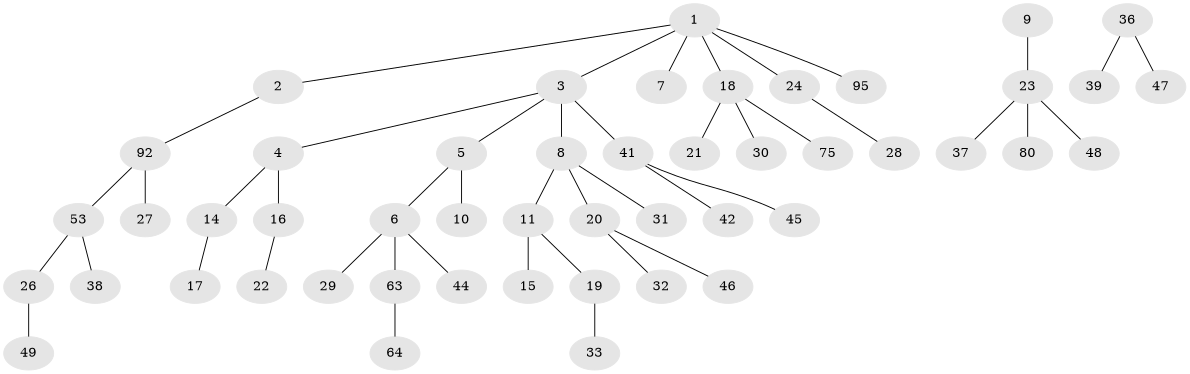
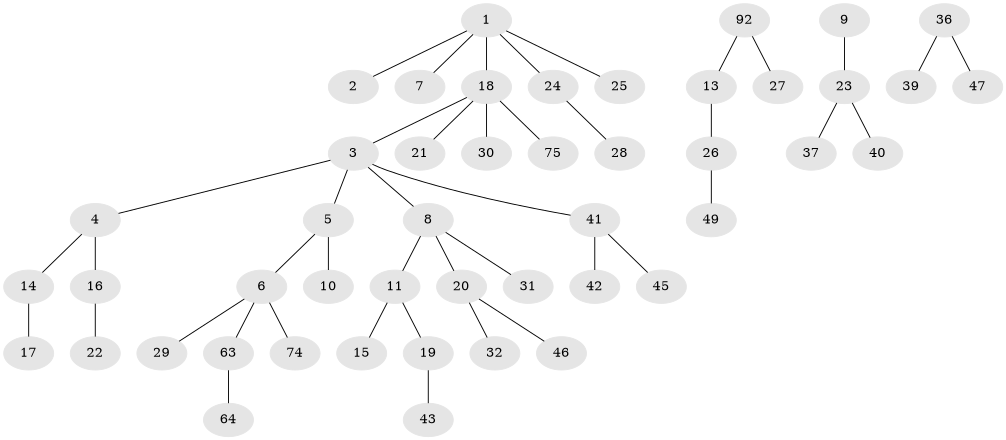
  graph {
    node [color=gray90 style=filled]
    1
    2
    3
    7
    18
    24
-   25 [label=95]
+   25
    n8 [label=92]
    4
    5
    8
    41
    21
    30
    n15 [label=75]
    28
-   13 [label=53]
+   13
    27
    14
    16
    6
    10
    11
    20
    31
    42
    45
    17
    22
    29
    n31 [label=63]
-   44
+   44 [label=74]
    n33 [label=64]
    9
    23
    15
    19
    32
    46
    36
    39
    47
    37
-   40 [label=80]
-   48
-   43 [label=33]
+   40
+   43
    26
-   38
    49
    1 -- 2
-   1 -- 3
+   18 -- 3
    1 -- 7
    1 -- 18
    1 -- 24
    1 -- 25
-   2 -- n8
    3 -- 4
    3 -- 5
    3 -- 8
    3 -- 41
    18 -- 21
    18 -- 30
    18 -- n15
    24 -- 28
    n8 -- 13
    n8 -- 27
    4 -- 14
    4 -- 16
    5 -- 6
    5 -- 10
    8 -- 11
    8 -- 20
    8 -- 31
    41 -- 42
    41 -- 45
    13 -- 26
-   13 -- 38
    14 -- 17
    16 -- 22
    6 -- 29
    6 -- n31
    6 -- 44
    11 -- 15
    11 -- 19
    20 -- 32
    20 -- 46
    n31 -- n33
    9 -- 23
    23 -- 37
    23 -- 40
-   23 -- 48
    19 -- 43
    36 -- 39
    36 -- 47
    26 -- 49
  }
